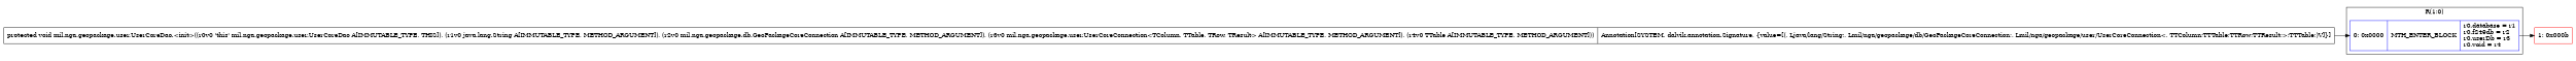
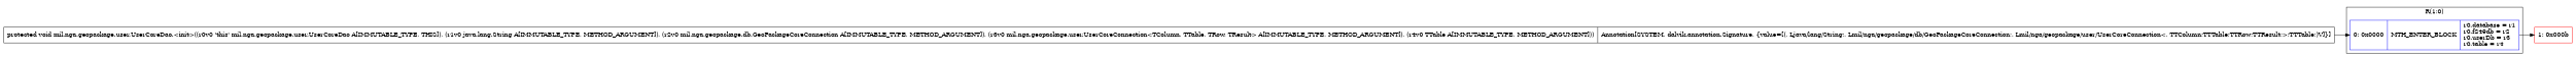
  digraph {
    rankdir=LR
    node [shape=record]
-   n1 [color=blue label="{0\:\ 0x0000|MTH_ENTER_BLOCK\l|r0.database = r1\lr0.f249db = r2\lr0.userDb = r3\lr0.void = r4\l}"]
+   n1 [color=blue label="{0\:\ 0x0000|MTH_ENTER_BLOCK\l|r0.database = r1\lr0.f249db = r2\lr0.userDb = r3\lr0.table = r4\l}"]
    n2 [color=red label="{1\:\ 0x000b}"]
    n3 [label="{protected void mil.nga.geopackage.user.UserCoreDao.\<init\>((r0v0 'this' mil.nga.geopackage.user.UserCoreDao A[IMMUTABLE_TYPE, THIS]), (r1v0 java.lang.String A[IMMUTABLE_TYPE, METHOD_ARGUMENT]), (r2v0 mil.nga.geopackage.db.GeoPackageCoreConnection A[IMMUTABLE_TYPE, METHOD_ARGUMENT]), (r3v0 mil.nga.geopackage.user.UserCoreConnection\<TColumn, TTable, TRow, TResult\> A[IMMUTABLE_TYPE, METHOD_ARGUMENT]), (r4v0 TTable A[IMMUTABLE_TYPE, METHOD_ARGUMENT]))  | Annotation[SYSTEM, dalvik.annotation.Signature, \{value=[(, Ljava\/lang\/String;, Lmil\/nga\/geopackage\/db\/GeoPackageCoreConnection;, Lmil\/nga\/geopackage\/user\/UserCoreConnection\<, TTColumn;TTTable;TTRow;TTResult;\>;TTTable;)V]\}]\l}"]
    subgraph cluster_1 {
      label="R(1:0)"
      n1
    }
    n1 -> n2
    n3 -> n1
  }
